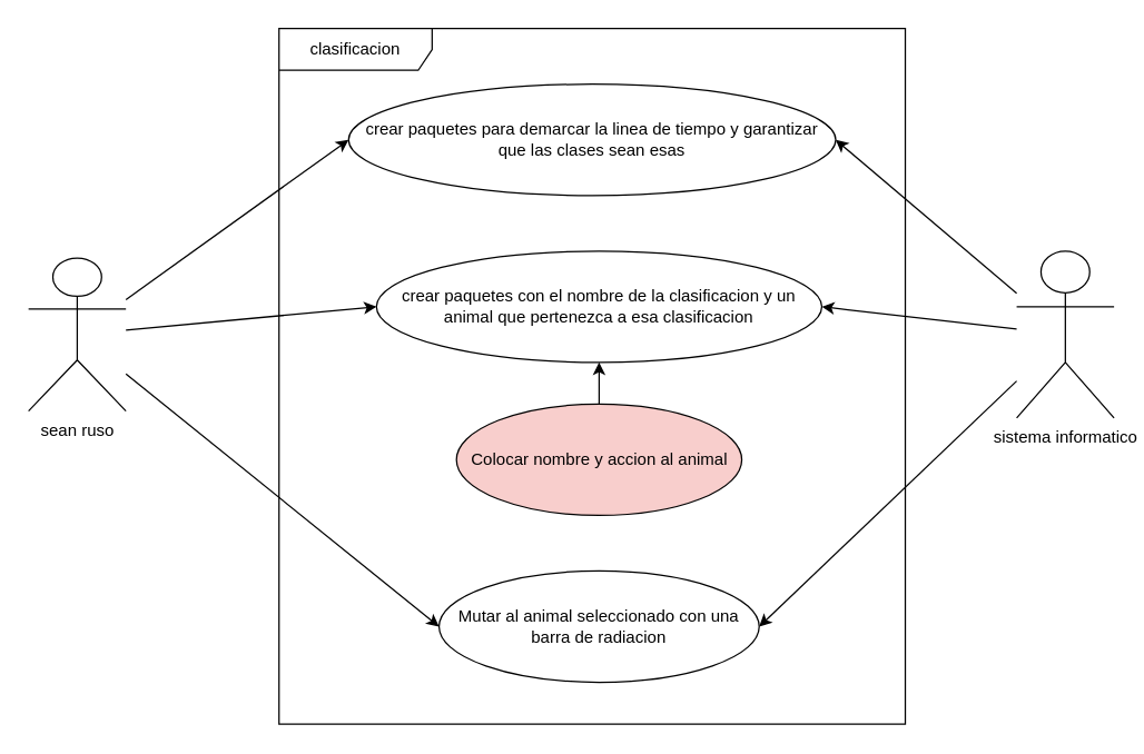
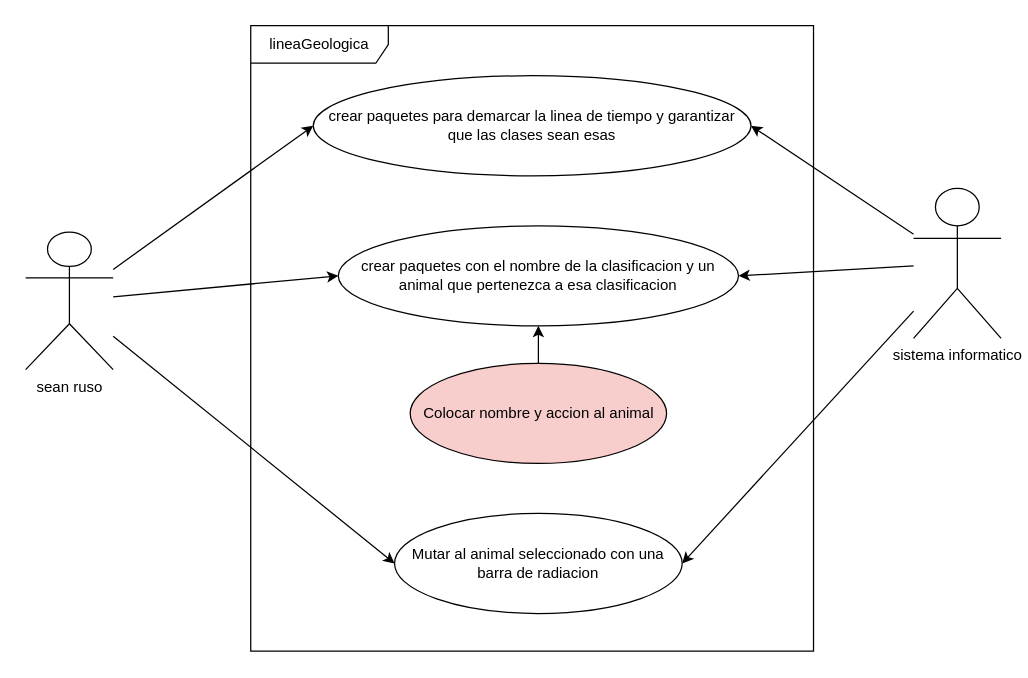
  <mxCell id="0" />
  <mxCell id="1" parent="0" />
  <mxCell id="2" style="edgeStyle=none;html=1;entryX=0;entryY=0.5;entryDx=0;entryDy=0;" edge="1" parent="1" source="5" target="10"><mxGeometry relative="1" as="geometry" /></mxCell>
  <mxCell id="3" style="edgeStyle=none;html=1;entryX=0;entryY=0.5;entryDx=0;entryDy=0;" edge="1" parent="1" source="5" target="11"><mxGeometry relative="1" as="geometry" /></mxCell>
  <mxCell id="4" style="edgeStyle=none;html=1;entryX=0;entryY=0.5;entryDx=0;entryDy=0;" edge="1" parent="1" source="5" target="12"><mxGeometry relative="1" as="geometry" /></mxCell>
  <mxCell id="5" value="sean ruso" style="shape=umlActor;verticalLabelPosition=bottom;verticalAlign=top;html=1;" vertex="1" parent="1"><mxGeometry x="20" y="185" width="70" height="110" as="geometry" /></mxCell>
  <mxCell id="6" style="edgeStyle=none;html=1;entryX=1;entryY=0.5;entryDx=0;entryDy=0;" edge="1" parent="1" source="9" target="10"><mxGeometry relative="1" as="geometry" /></mxCell>
  <mxCell id="7" style="edgeStyle=none;html=1;entryX=1;entryY=0.5;entryDx=0;entryDy=0;" edge="1" parent="1" source="9" target="11"><mxGeometry relative="1" as="geometry" /></mxCell>
  <mxCell id="8" style="edgeStyle=none;html=1;entryX=1;entryY=0.5;entryDx=0;entryDy=0;" edge="1" parent="1" source="9" target="12"><mxGeometry relative="1" as="geometry" /></mxCell>
- <mxCell id="9" value="sistema informatico" style="shape=umlActor;verticalLabelPosition=bottom;verticalAlign=top;html=1;" vertex="1" parent="1"><mxGeometry x="730" y="180" width="70" height="120" as="geometry" /></mxCell>
+ <mxCell id="9" value="sistema informatico" style="shape=umlActor;verticalLabelPosition=bottom;verticalAlign=top;html=1;" vertex="1" parent="1"><mxGeometry x="730" y="150" width="70" height="120" as="geometry" /></mxCell>
  <mxCell id="10" value="crear paquetes para demarcar la linea de tiempo y garantizar que las clases sean esas" style="ellipse;whiteSpace=wrap;html=1;" vertex="1" parent="1"><mxGeometry x="250" y="60" width="350" height="80" as="geometry" /></mxCell>
  <mxCell id="11" value="crear paquetes con el nombre de la clasificacion y un animal que pertenezca a esa clasificacion" style="ellipse;whiteSpace=wrap;html=1;" vertex="1" parent="1"><mxGeometry x="270" y="180" width="320" height="80" as="geometry" /></mxCell>
  <mxCell id="12" value="Mutar al animal seleccionado con una barra de radiacion" style="ellipse;whiteSpace=wrap;html=1;" vertex="1" parent="1"><mxGeometry x="315" y="410" width="230" height="80" as="geometry" /></mxCell>
- <mxCell id="13" value="clasificacion" style="shape=umlFrame;whiteSpace=wrap;html=1;width=110;height=30;" vertex="1" parent="1"><mxGeometry x="200" y="20" width="450" height="500" as="geometry" /></mxCell>
+ <mxCell id="13" value="lineaGeologica" style="shape=umlFrame;whiteSpace=wrap;html=1;width=110;height=30;" vertex="1" parent="1"><mxGeometry x="200" y="20" width="450" height="500" as="geometry" /></mxCell>
  <mxCell id="14" style="edgeStyle=none;html=1;entryX=0.5;entryY=1;entryDx=0;entryDy=0;" edge="1" parent="1" source="15" target="11"><mxGeometry relative="1" as="geometry" /></mxCell>
  <mxCell id="15" value="Colocar nombre y accion al animal" style="ellipse;whiteSpace=wrap;html=1;fillColor=#f8cecc;" vertex="1" parent="1"><mxGeometry x="327.5" y="290" width="205" height="80" as="geometry" /></mxCell>
